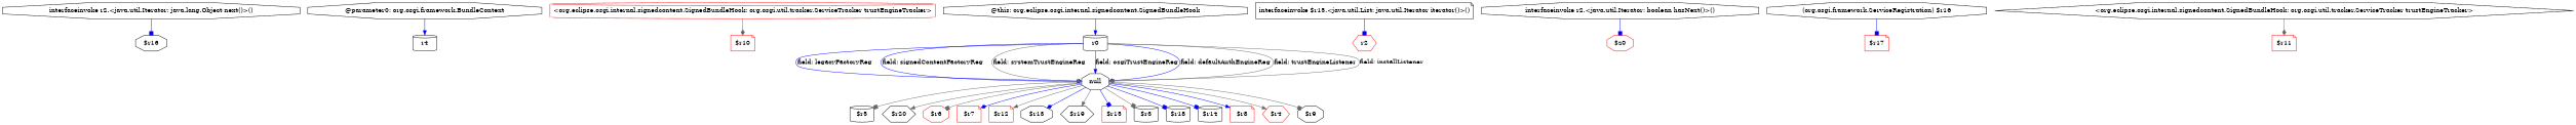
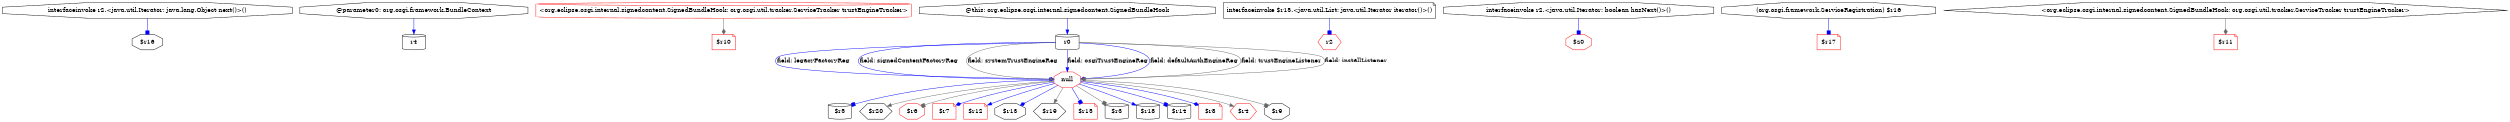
  digraph {
    node [color=black shape=octagon]
    edge [arrowhead=normal color=blue]
    n1 [label="interfaceinvoke r2.<java.util.Iterator: java.lang.Object next()>()"]
    n2 [label="$r16"]
    n3 [label="@parameter0: org.osgi.framework.BundleContext"]
    n4 [label=r4 shape=cylinder]
    n5 [color=red label="<org.eclipse.osgi.internal.signedcontent.SignedBundleHook: org.osgi.util.tracker.ServiceTracker trustEngineTracker>" shape=cylinder]
    n6 [color=red label="$r10" shape=note]
-   n7 [label=null]
+   n7 [color=red label=null]
    n8 [label="$r5" shape=cylinder]
    n9 [label="$r20" shape=hexagon]
    n10 [color=red label="$r6"]
    n11 [color=red label="$r7" shape=note]
    n12 [color=red label="$r12" shape=note]
    n13 [label="$r13"]
    n14 [label="$r19" shape=hexagon]
    n15 [color=red label="$r15" shape=note]
    n16 [label="$r3" shape=cylinder]
    n17 [label="$r18" shape=cylinder]
    n18 [label="$r14" shape=cylinder]
    n19 [color=red label="$r8" shape=note]
    n20 [color=red label="$r4" shape=hexagon]
    n21 [label="$r9"]
    n22 [label="interfaceinvoke $r15.<java.util.List: java.util.Iterator iterator()>()" shape=note]
    n23 [color=red label=r2 shape=hexagon]
    n24 [label="interfaceinvoke r2.<java.util.Iterator: boolean hasNext()>()"]
    n25 [color=red label="$z0"]
    n26 [label="(org.osgi.framework.ServiceRegistration) $r16"]
    n27 [color=red label="$r17" shape=note]
    n28 [label=r0 shape=cylinder]
    n29 [label="@this: org.eclipse.osgi.internal.signedcontent.SignedBundleHook"]
    n30 [label="<org.eclipse.osgi.internal.signedcontent.SignedBundleHook: org.osgi.util.tracker.ServiceTracker trustEngineTracker>" shape=hexagon]
    n31 [color=red label="$r11" shape=note]
    n1 -> n2 [arrowhead=box]
    n3 -> n4
    n5 -> n6 [arrowhead=diamond color=gray40]
-   n7 -> n8 [arrowhead=box color=gray40]
+   n7 -> n8 [arrowhead=box]
    n7 -> n9 [color=gray40]
    n7 -> n10 [arrowhead=box color=gray40]
    n7 -> n11 [arrowhead=diamond]
-   n7 -> n12 [color=gray40]
+   n7 -> n12
    n7 -> n13 [arrowhead=diamond]
    n7 -> n14 [color=gray40]
    n7 -> n15 [arrowhead=box]
    n7 -> n16 [arrowhead=box color=gray40]
-   n7 -> n17 [arrowhead=box]
+   n7 -> n17
    n7 -> n18 [arrowhead=box]
-   n7 -> n19
+   n7 -> n19 [arrowhead=diamond]
    n7 -> n20 [color=gray40]
    n7 -> n21 [arrowhead=box color=gray40]
    n22 -> n23 [arrowhead=box]
    n24 -> n25 [arrowhead=box]
    n26 -> n27 [arrowhead=box]
    n28 -> n7 [arrowhead=diamond label="field: legacyFactoryReg"]
    n28 -> n7 [label="field: signedContentFactoryReg"]
    n28 -> n7 [color=gray40 label="field: systemTrustEngineReg"]
    n28 -> n7 [label="field: osgiTrustEngineReg"]
    n28 -> n7 [arrowhead=diamond label="field: defaultAuthEngineReg"]
    n28 -> n7 [color=gray40 label="field: trustEngineListener"]
    n28 -> n7 [color=gray40 label="field: installListener"]
    n29 -> n28
    n30 -> n31 [arrowhead=diamond color=gray40]
  }
